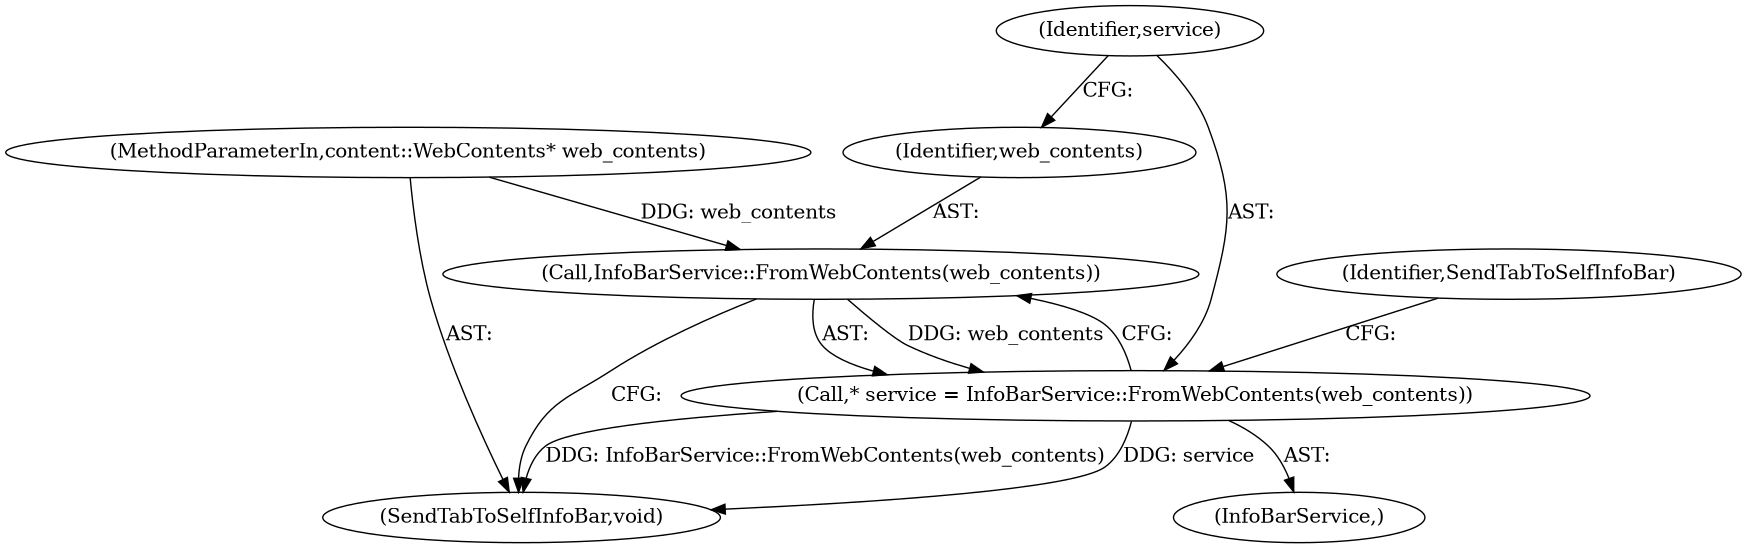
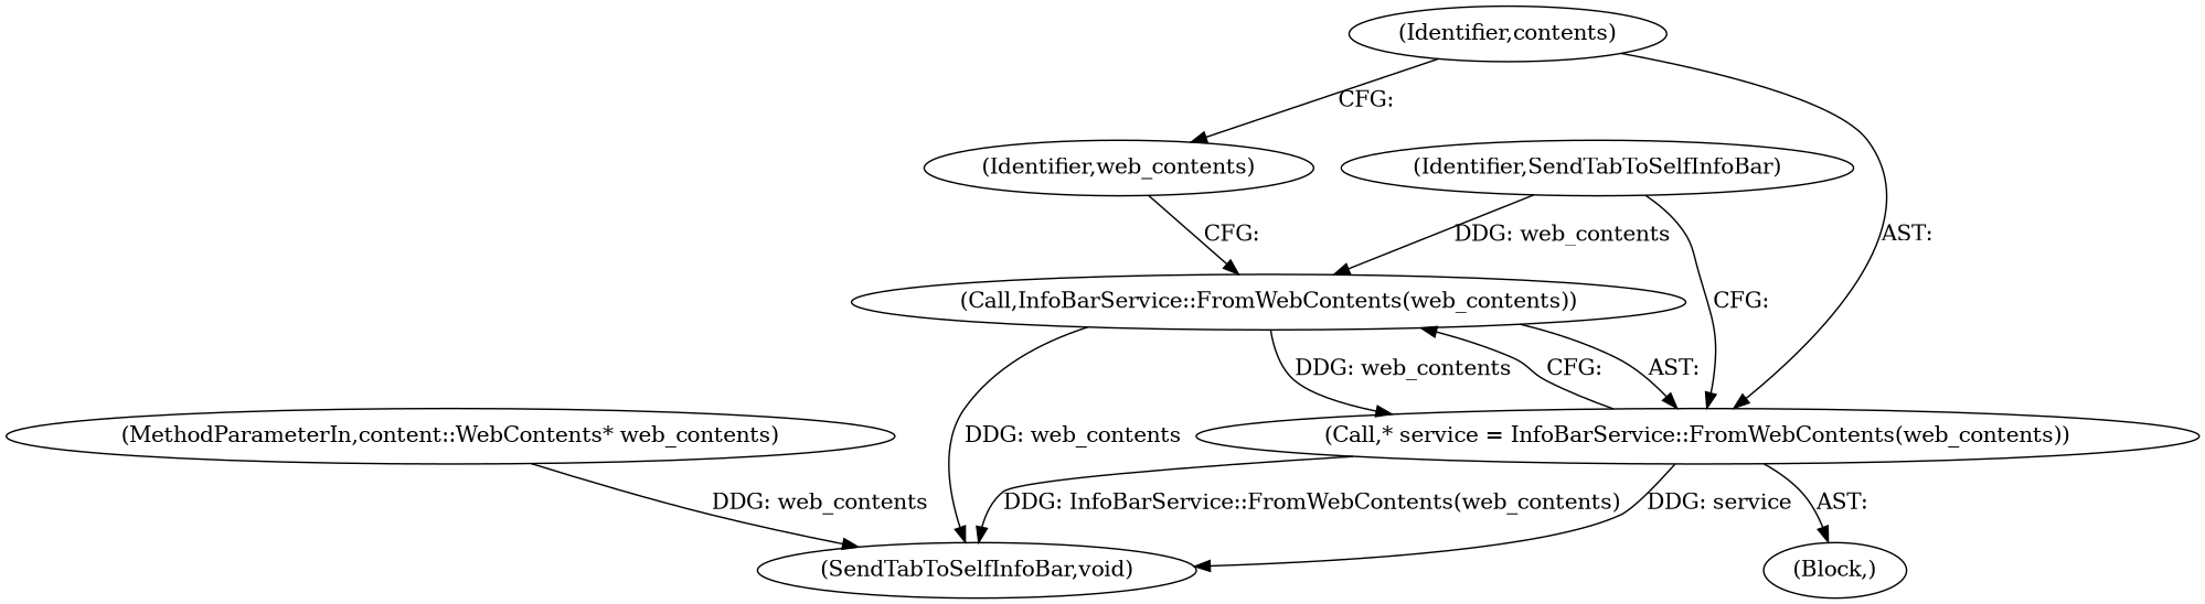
  digraph {
    n1 [label="(MethodParameterIn,content::WebContents* web_contents)"]
    n2 [label="(Call,InfoBarService::FromWebContents(web_contents))"]
    n3 [label="(SendTabToSelfInfoBar,void)"]
    n4 [label="(Call,* service = InfoBarService::FromWebContents(web_contents))"]
-   n5 [label="(InfoBarService,)"]
+   n5 [label="(Block,)"]
    n6 [label="(Identifier,web_contents)"]
-   n7 [label="(Identifier,service)"]
+   n7 [label="(Identifier,contents)"]
    n8 [label="(Identifier,SendTabToSelfInfoBar)"]
-   n1 -> n2 [label="DDG: web_contents"]
-   n1 -> n3 [label="AST: "]
-   n2 -> n3 [label="CFG: "]
+   n8 -> n2 [label="DDG: web_contents"]
+   n1 -> n3 [label="DDG: web_contents"]
+   n2 -> n3 [label="DDG: web_contents"]
    n2 -> n4 [label="AST: "]
    n2 -> n4 [label="DDG: web_contents"]
    n4 -> n2 [label="CFG: "]
    n4 -> n3 [label="DDG: InfoBarService::FromWebContents(web_contents)"]
    n4 -> n3 [label="DDG: service"]
    n4 -> n5 [label="AST: "]
-   n6 -> n2 [label="AST: "]
+   n6 -> n2 [label="CFG: "]
    n7 -> n4 [label="AST: "]
    n7 -> n6 [label="CFG: "]
    n8 -> n4 [label="CFG: "]
  }
